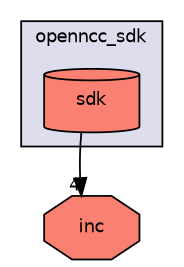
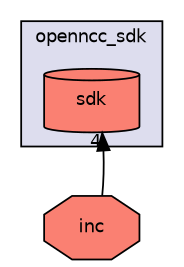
  digraph {
    compound=true
    node [fillcolor=salmon fontname=Helvetica fontsize=10 style=filled]
    n1 [label=sdk pencolor=black shape=cylinder]
    n2 [label=inc shape=octagon]
    subgraph cluster_1 {
      bgcolor="#ddddee"
      fontname=Helvetica
      fontsize=10
      label=openncc_sdk
      pencolor=black
      n1
    }
-   n1 -> n2 [headlabel=4 labeldistance=1.5 labelfontname=Helvetica labelfontsize=10]
+   n2 -> n1 [headlabel=4 labeldistance=1.5 labelfontname=Helvetica labelfontsize=10]
  }
